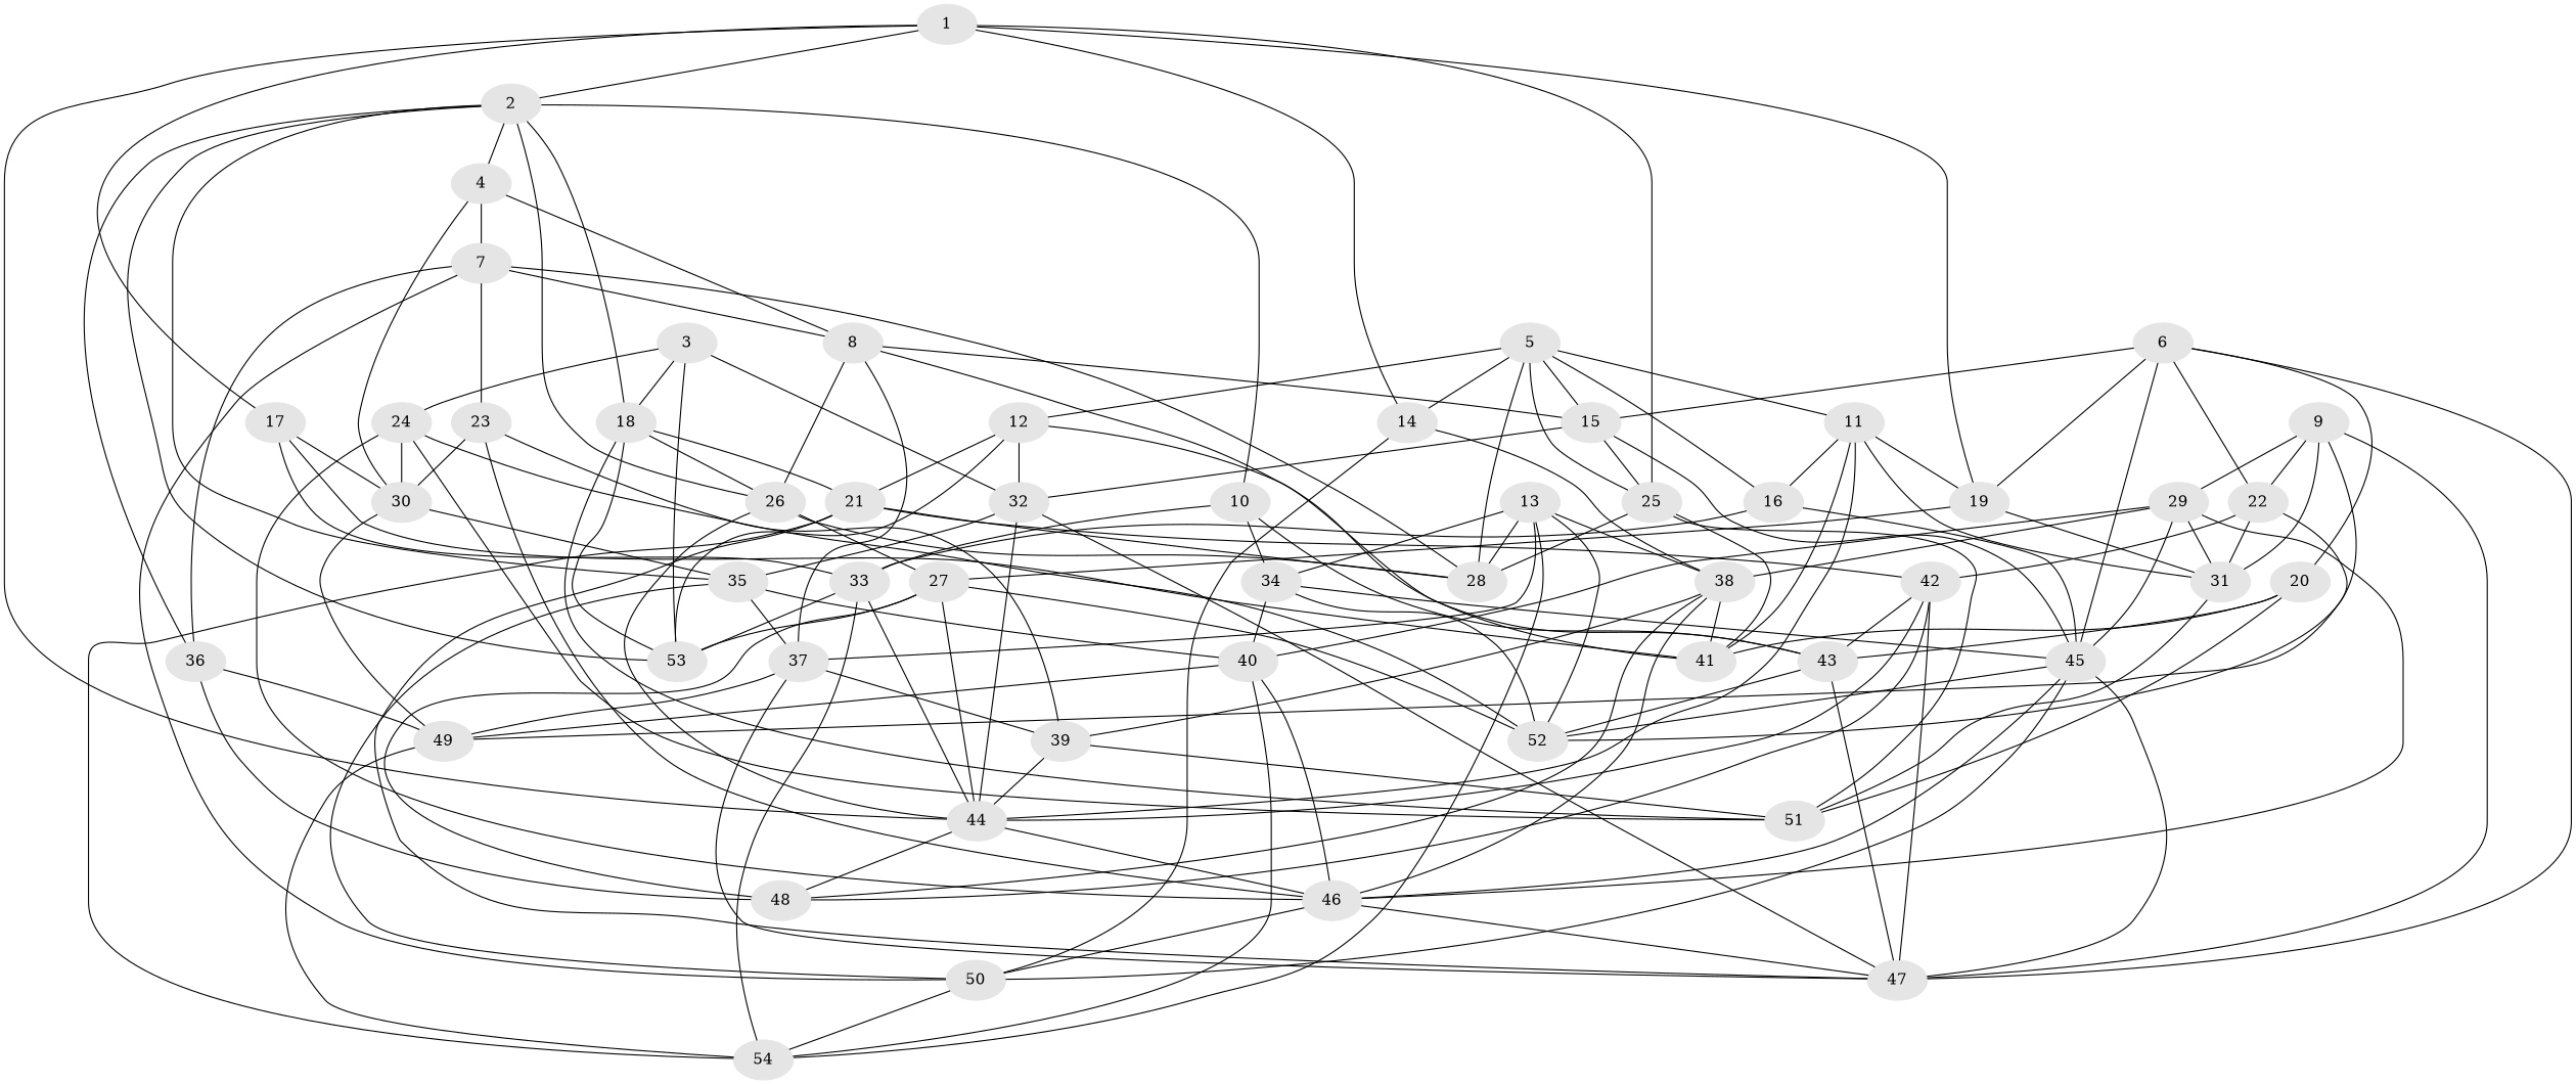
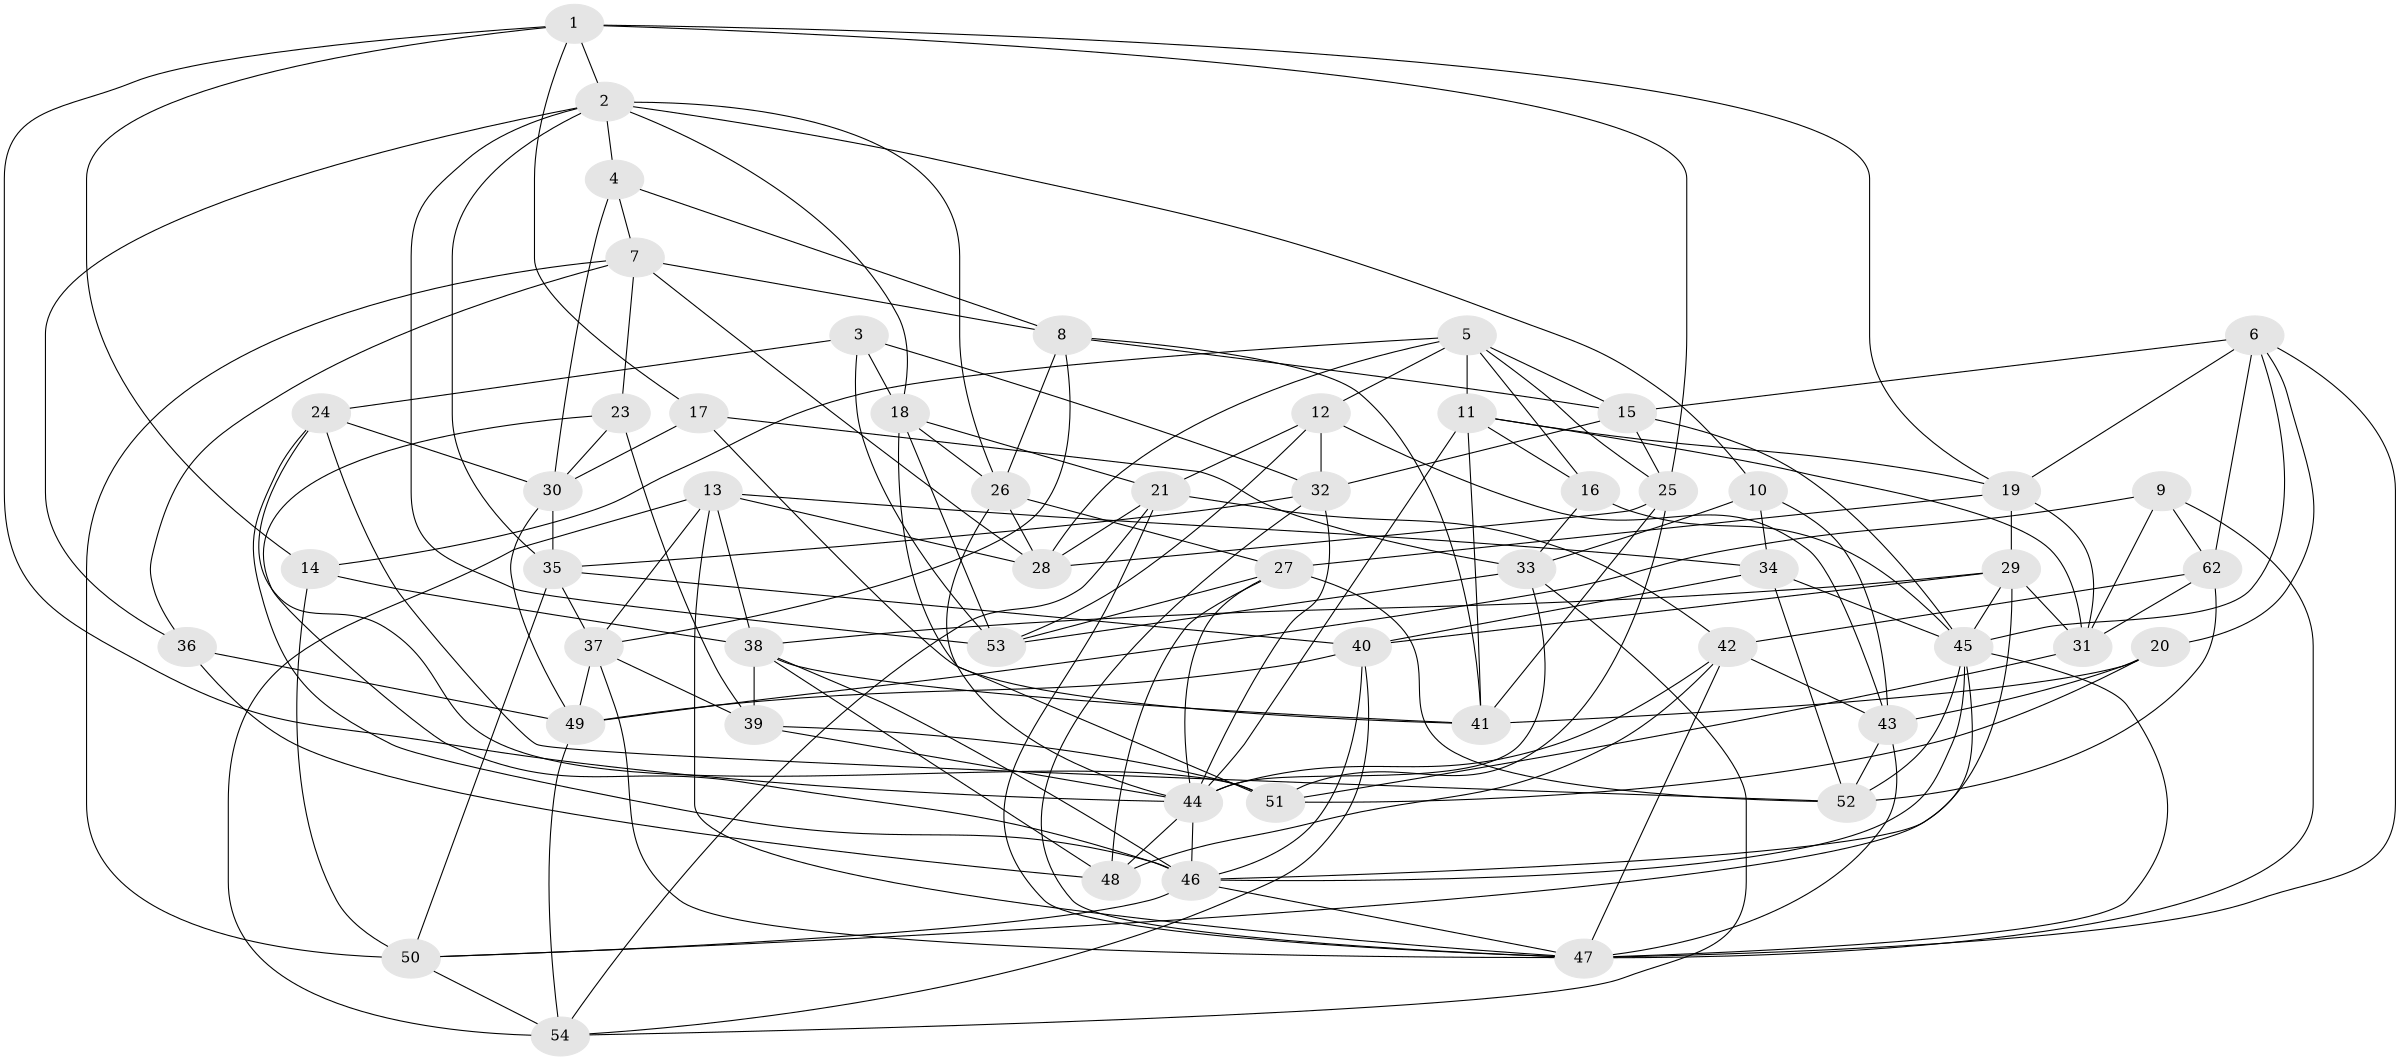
  graph {
    node [color=gray90 style=filled]
    edge [weight=1.0]
    1
    2
    14
    17
    19
    25
    44
    4
    10
    18
    26
    35
    36
    53
    50
    38
    30
    41
    33
    31
    27
    29
    28
    51
    46
    48
    7
    8
    34
    43
    21
    37
    40
    49
    3
    24
    32
    52
    47
    23
    15
    5
    11
    12
    16
    45
    6
    20
-   22
+   22 [label=62]
    42
    39
    54
    9
    13
    1 -- 2
    1 -- 14
    1 -- 17
    1 -- 19
    1 -- 25
    1 -- 44
    2 -- 4
    2 -- 10
    2 -- 18
    2 -- 26
    2 -- 35
    2 -- 36
    2 -- 53
    14 -- 50
    14 -- 38
    17 -- 30
    17 -- 41
    17 -- 33
    19 -- 31
    19 -- 27
-   9 -- 29
+   19 -- 29
    25 -- 41
    25 -- 28
    25 -- 51
    44 -- 46
    44 -- 48
    4 -- 30
    4 -- 7
    4 -- 8
    10 -- 33
    10 -- 34
    10 -- 43
    18 -- 26
    18 -- 53
    18 -- 51
    18 -- 21
    26 -- 44
    26 -- 27
    26 -- 28
    35 -- 50
    35 -- 37
    35 -- 40
    36 -- 48 [weight=2.0]
    36 -- 49
    50 -- 54
    38 -- 41
    38 -- 46
    38 -- 48
    38 -- 39
    30 -- 35
    30 -- 49
    33 -- 44
    33 -- 53
    33 -- 54
    31 -- 51
    27 -- 44
    27 -- 53
    27 -- 48
    27 -- 52
    29 -- 38
    29 -- 31
    29 -- 46
    29 -- 40
    29 -- 45
    46 -- 50
    46 -- 47
    7 -- 36
    7 -- 50
    7 -- 28
    7 -- 8
    7 -- 23
    8 -- 26
    8 -- 41
    8 -- 37
    8 -- 15
    34 -- 40
    34 -- 52
    34 -- 45 [weight=2.0]
    43 -- 52
    43 -- 47
    21 -- 28
    21 -- 47
    21 -- 42
    21 -- 54
    37 -- 49
    37 -- 47
    37 -- 39
    40 -- 46
    40 -- 49
    40 -- 54
    49 -- 54
    3 -- 18
    3 -- 53
    3 -- 24
    3 -- 32
    24 -- 30
    24 -- 51
    24 -- 46 [weight=2.0]
    24 -- 52
    32 -- 44
    32 -- 35
    32 -- 47
    23 -- 30
    23 -- 46
    23 -- 39
    15 -- 25
    15 -- 32
    15 -- 45
    5 -- 14
    5 -- 25
    5 -- 28
    5 -- 15
    5 -- 11
    5 -- 12
    5 -- 16
    11 -- 19
    11 -- 44
    11 -- 41
    11 -- 31
    11 -- 16
    12 -- 53
    12 -- 43
    12 -- 21
    12 -- 32
    16 -- 33
    16 -- 45
    45 -- 50
    45 -- 46
    45 -- 52
    45 -- 47
    6 -- 19
    6 -- 47
    6 -- 15
    6 -- 45
    6 -- 20
    6 -- 22
    20 -- 41
    20 -- 51
    20 -- 43
    22 -- 31
    22 -- 52
    22 -- 42
    42 -- 44
    42 -- 48
    42 -- 43
    42 -- 47
    39 -- 44
    39 -- 51
    9 -- 31
    9 -- 49
    9 -- 47
    9 -- 22
    13 -- 38
    13 -- 28
    13 -- 34
    13 -- 37
-   13 -- 52
+   13 -- 47
    13 -- 54
  }
